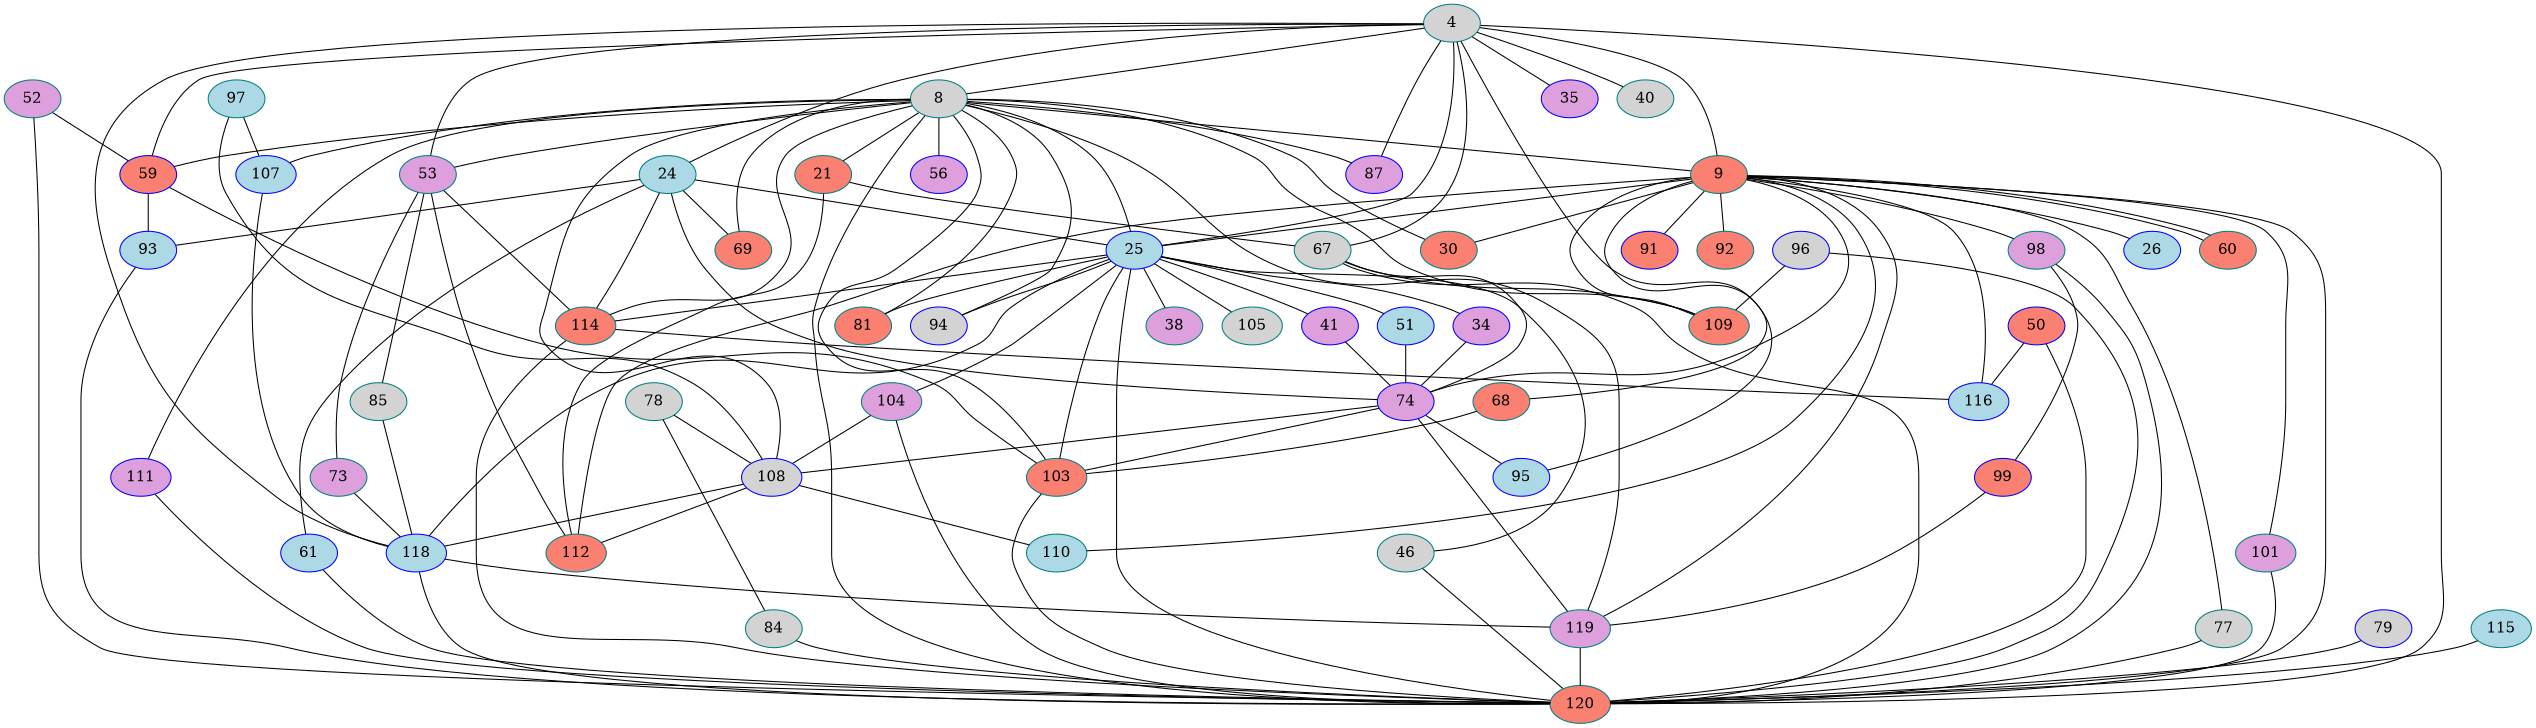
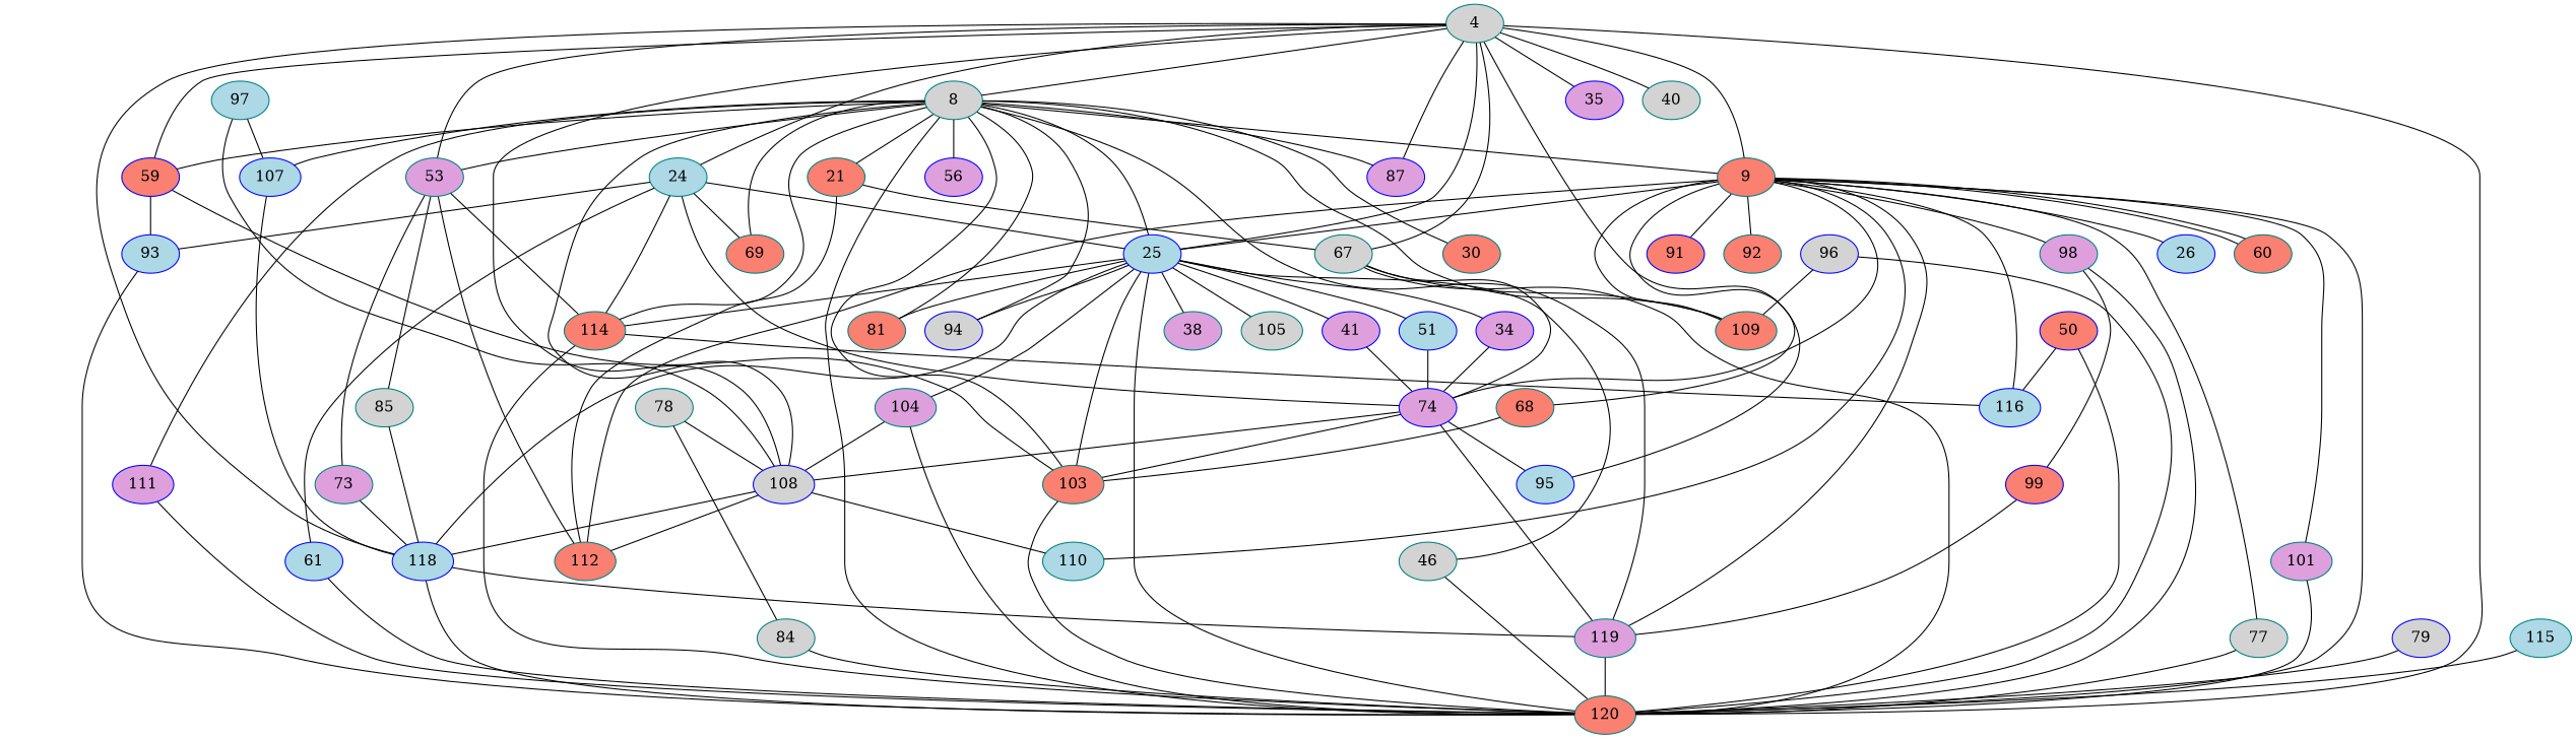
  graph {
    node [color=teal fillcolor=salmon style=filled]
    4 [fillcolor=lightgrey super="+3"]
    8 [fillcolor=lightgrey super="+1"]
    9 [super="+7"]
    24 [fillcolor=lightblue super="+13"]
    25 [color=blue fillcolor=lightblue super="+20+6"]
    35 [color=blue fillcolor=plum]
    40 [fillcolor=lightgrey]
    53 [fillcolor=plum super="+42+28+18"]
    59 [color=blue super="+16"]
    67 [fillcolor=lightgrey super="+36+12"]
    87 [color=blue fillcolor=plum]
    95 [color=blue fillcolor=lightblue]
    108 [color=blue fillcolor=lightgrey super="+15+106"]
    118 [color=blue fillcolor=lightblue super="+47+55+117"]
    120 [super="+11+102+66"]
    21
    30
    56 [color=blue fillcolor=plum]
    69
    81
    94 [color=blue fillcolor=lightgrey]
    103 [super="+64+49+100+89+86"]
    107 [color=blue fillcolor=lightblue super="+72"]
    109 [super="+27"]
    111 [color=blue fillcolor=plum]
    114 [super="+80+76+83+82"]
    119 [fillcolor=plum super="+57+70+90"]
    26 [color=blue fillcolor=lightblue]
    60
    68
    74 [color=blue fillcolor=plum super="+48+22"]
    77 [fillcolor=lightgrey super="+31"]
    91 [color=blue]
    92
    98 [fillcolor=plum super="+65"]
    101 [fillcolor=plum]
    110 [fillcolor=lightblue]
    112 [super="+29+44"]
    116 [color=blue fillcolor=lightblue super="+71"]
    61 [color=blue fillcolor=lightblue]
    93 [color=blue fillcolor=lightblue super="+88"]
    34 [color=blue fillcolor=plum]
    38 [fillcolor=plum]
    41 [color=blue fillcolor=plum]
    46 [fillcolor=lightgrey]
    51 [color=blue fillcolor=lightblue]
    104 [fillcolor=plum]
    105 [fillcolor=lightgrey super="+33"]
    73 [fillcolor=plum]
    85 [fillcolor=lightgrey]
    99 [color=blue]
    50 [color=blue]
-   52 [fillcolor=plum]
    84 [fillcolor=lightgrey super="+62"]
    78 [fillcolor=lightgrey]
    79 [color=blue fillcolor=lightgrey]
    96 [color=blue fillcolor=lightgrey]
    97 [fillcolor=lightblue]
    115 [fillcolor=lightblue]
    4 -- 8 [weight=4]
    4 -- 9 [weight=4]
    4 -- 24 [weight=2]
    4 -- 25 [weight=4]
    4 -- 35 [weight=2]
    4 -- 40 [weight=2]
    4 -- 53
    4 -- 59 [weight=2]
    4 -- 67
    4 -- 87
    4 -- 95
+   4 -- 108
    4 -- 118
    4 -- 120 [weight=6]
    8 -- 9 [weight=4]
    8 -- 25 [weight=5]
    8 -- 53 [weight=4]
    8 -- 59
    8 -- 87
    8 -- 108 [weight=4]
    8 -- 120 [weight=4]
    8 -- 21 [weight=2]
    8 -- 30
    8 -- 56 [weight=2]
    8 -- 69
    8 -- 81
    8 -- 94
    8 -- 103 [weight=2]
    8 -- 107 [weight=2]
    8 -- 109
    8 -- 111
    8 -- 114
    8 -- 119
    9 -- 25 [weight=5]
    9 -- 120 [weight=6]
-   9 -- 30
    9 -- 109 [weight=2]
    9 -- 119
    9 -- 26 [weight=2]
    9 -- 60
    9 -- 60
    9 -- 68
    9 -- 74
    9 -- 77
    9 -- 91 [weight=2]
    9 -- 92
    9 -- 98 [weight=2]
    9 -- 101
    9 -- 110
    9 -- 112
    9 -- 116 [weight=2]
    24 -- 25
    24 -- 69
    24 -- 114
    24 -- 74
    24 -- 61
    24 -- 93
    25 -- 118 [weight=3]
    25 -- 120 [weight=4]
    25 -- 81
    25 -- 94
    25 -- 103 [weight=3]
    25 -- 114 [weight=2]
    25 -- 34
    25 -- 38 [weight=2]
    25 -- 41
    25 -- 46
    25 -- 51
    25 -- 104
    25 -- 105 [weight=3]
    53 -- 114
    53 -- 112
    53 -- 73
    53 -- 85
    59 -- 103
    59 -- 93
    67 -- 120
    67 -- 109
    67 -- 74
    108 -- 118
    108 -- 110
    108 -- 112
    118 -- 120 [weight=2]
    118 -- 119
    21 -- 67
    21 -- 112
    103 -- 120
    107 -- 118
    111 -- 120
    114 -- 120 [weight=3]
    114 -- 116 [weight=2]
    119 -- 120
    68 -- 103
    74 -- 95
    74 -- 108
    74 -- 103 [weight=3]
    74 -- 119 [weight=2]
    77 -- 120 [weight=2]
    98 -- 120
    98 -- 99
    101 -- 120
    61 -- 120
    93 -- 120
    34 -- 74
    41 -- 74
    46 -- 120
    51 -- 74
    104 -- 108
    104 -- 120
    73 -- 118
    85 -- 118
    99 -- 119
    50 -- 120
    50 -- 116
-   52 -- 59
-   52 -- 120
    84 -- 120 [weight=2]
    78 -- 108
    78 -- 84
    79 -- 120
    96 -- 120
    96 -- 109
    97 -- 108
    97 -- 107
    115 -- 120 [weight=2]
  }
